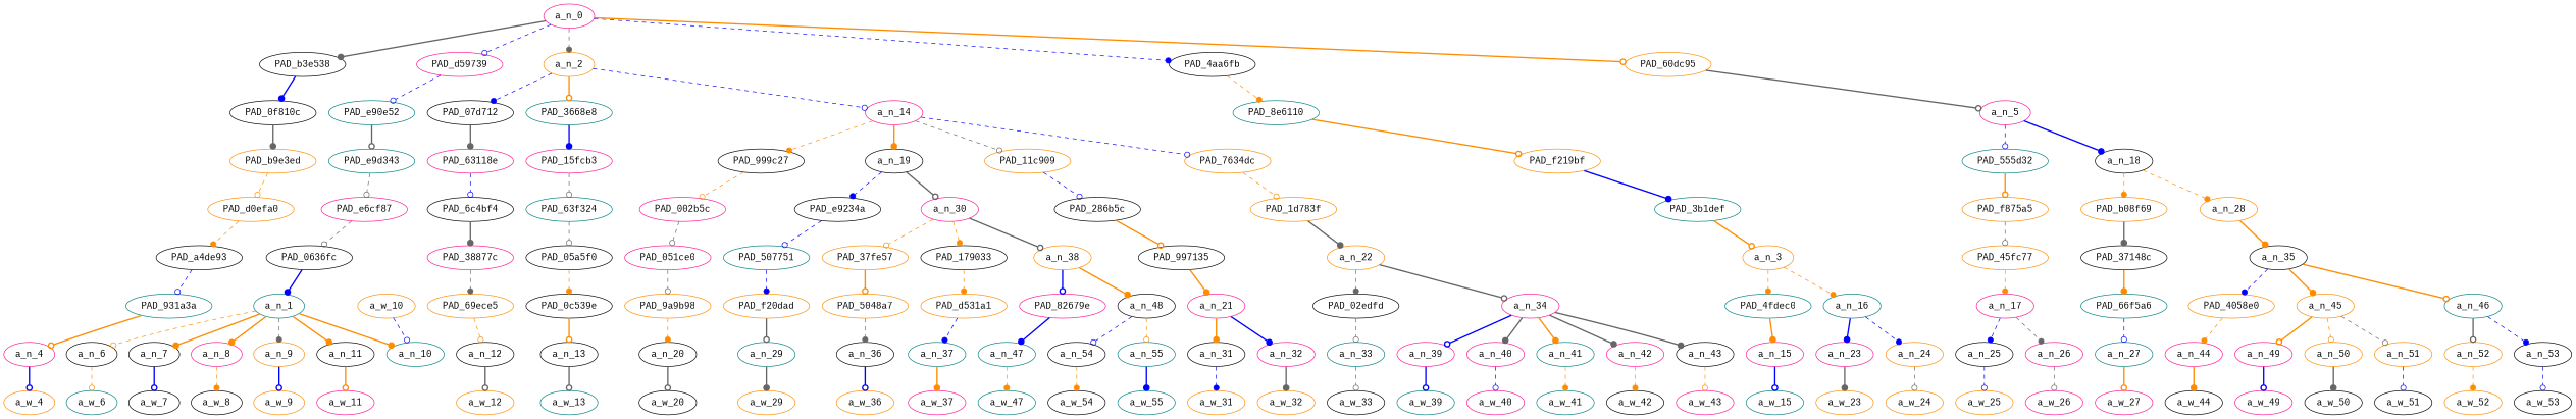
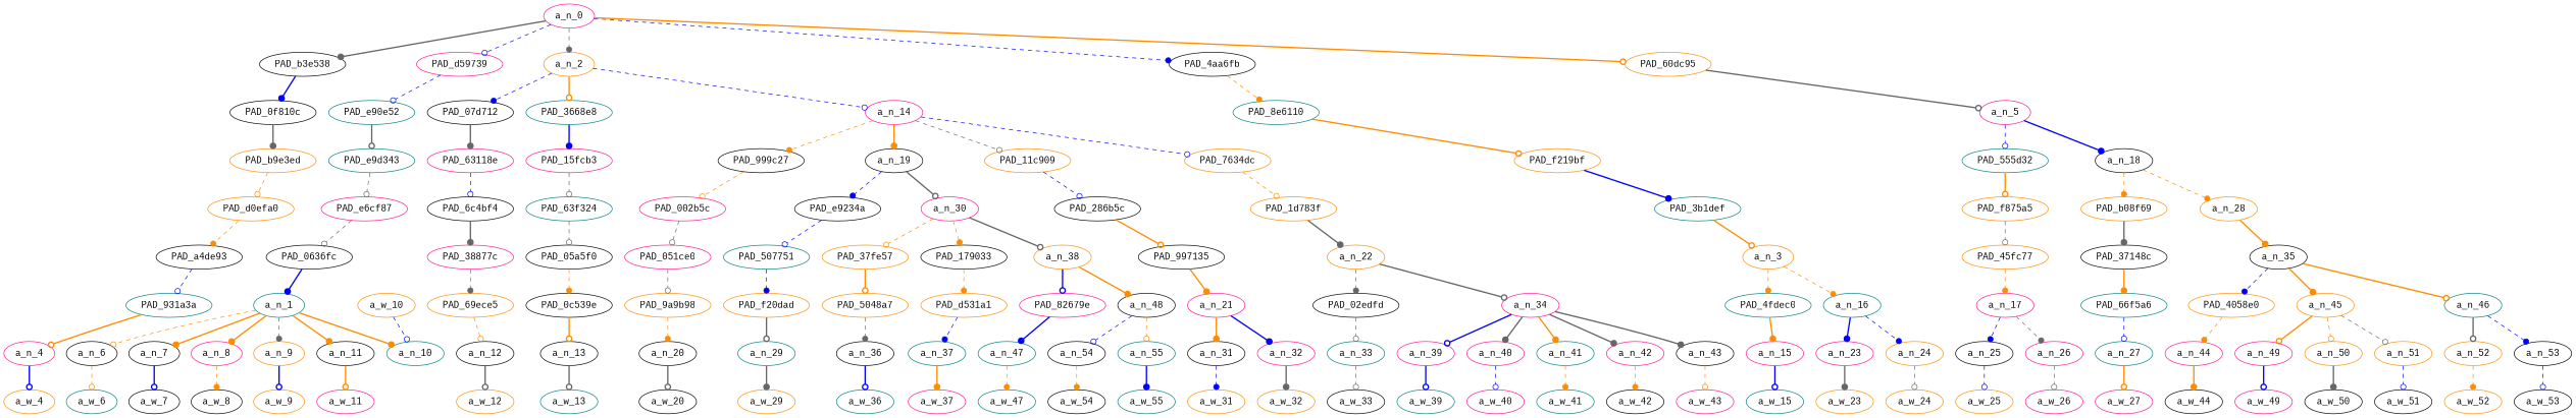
  strict digraph {
    fontname="Liberation Mono"
    node [color=black div_dir=1 fontname="Liberation Mono" index=0 level=1 text_span="[26]" value=0.01614991]
    edge [arrowhead=dot color=darkorange fontname="Liberation Mono" style=dashed]
    a_n_0 [color=deeppink level=8 text_span="[0, 1, 2, 3, 4, 5, 6, 7, 8, 9, 10, 11, 12, 13, 14, 15, 16, 17, 18, 19, 20, 21, 22, 23, 24, 25, 26, 27, 28, 29, 30, 31, 32, 33, 34, 35]" value=1.00000000]
    PAD_b3e538 [index=3 level=7]
    PAD_d59739 [color=deeppink level=7 text_span="[0, 1, 2, 3, 4, 5]" value=0.27443446]
    a_n_2 [color=darkorange index=1 level=7 text_span="[6, 7, 8, 9, 10, 11, 12, 13, 14, 15, 16, 17, 18, 19, 20, 21, 22]" value=0.40080168]
    PAD_4aa6fb [div_dir=-1 index=2 level=7 text_span="[23, 24, 25]" value=0.05580956]
    PAD_60dc95 [color=darkorange div_dir=-1 index=4 level=7 text_span="[27, 28, 29, 30, 31, 32, 33, 34, 35]" value=0.25269025]
    PAD_0f810c [index=5 level=6]
    PAD_e90e52 [color=teal level=6 text_span="[0, 1, 2, 3, 4, 5]" value=0.27443446]
    PAD_07d712 [index=1 level=6 text_span="[6]" value=0.02126434]
    PAD_3668e8 [color=teal index=2 level=6 text_span="[7]" value=0.01504549]
    a_n_14 [color=deeppink index=3 level=6 text_span="[8, 9, 10, 11, 12, 13, 14, 15, 16, 17, 18, 19, 20, 21, 22]" value=0.36443834]
    PAD_8e6110 [color=teal div_dir=-1 index=4 level=6 text_span="[23, 24, 25]" value=0.05580956]
    a_n_5 [color=deeppink div_dir=-1 index=6 level=6 text_span="[27, 28, 29, 30, 31, 32, 33, 34, 35]" value=0.25269025]
    PAD_b9e3ed [color=darkorange index=8 level=5]
    PAD_e9d343 [color=teal level=5 text_span="[0, 1, 2, 3, 4, 5]" value=0.27443446]
    PAD_63118e [color=deeppink index=1 level=5 text_span="[6]" value=0.02126434]
    PAD_15fcb3 [color=deeppink index=2 level=5 text_span="[7]" value=0.01504549]
    PAD_999c27 [index=4 level=5 text_span="[14]" value=0.01591731]
    a_n_19 [div_dir=-1 index=3 level=5 text_span="[8, 9, 10, 11, 12, 13]" value=0.17636638]
    PAD_11c909 [color=darkorange div_dir=-1 index=5 level=5 text_span="[15, 16]" value=0.03287863]
    PAD_7634dc [color=darkorange index=6 level=5 text_span="[17, 18, 19, 20, 21, 22]" value=0.13925165]
    PAD_f219bf [color=darkorange div_dir=-1 index=7 level=5 text_span="[23, 24, 25]" value=0.05580956]
    PAD_555d32 [color=teal index=9 level=5 text_span="[27, 28]" value=0.07042005]
    a_n_18 [div_dir=-1 index=10 level=5 text_span="[29, 30, 31, 32, 33, 34, 35]" value=0.18227014]
    PAD_d0efa0 [color=darkorange index=9 level=4]
    PAD_a4de93 [index=11 level=3]
    PAD_931a3a [color=teal index=14 level=2]
    a_n_4 [color=deeppink index=26]
    a_w_4 [color=darkorange div_dir=0 index=26 level=0 value=and1]
    PAD_e6cf87 [color=deeppink level=4 text_span="[0, 1, 2, 3, 4, 5]" value=0.27443446]
    PAD_0636fc [level=3 text_span="[0, 1, 2, 3, 4, 5]" value=0.27443446]
    a_n_1 [color=teal level=2 text_span="[0, 1, 2, 3, 4, 5]" value=0.27443446]
    a_n_6 [text_span="[0]" value=0.02882805]
    a_n_7 [index=1 text_span="[1]" value=0.04412032]
    a_n_8 [color=deeppink index=2 text_span="[2]" value=0.03839794]
    a_n_9 [color=darkorange index=3 text_span="[3]" value=0.03906327]
    a_n_10 [color=teal div_dir=-1 index=4 text_span="[4]" value=0.06521114]
    a_n_11 [index=5 text_span="[5]" value=0.05828406]
    a_w_6 [color=teal div_dir=0 level=0 text_span="[0]" value="<user>"]
    a_w_7 [div_dir=0 index=1 level=0 text_span="[1]" value="<user>1"]
    a_w_8 [div_dir=0 index=2 level=0 text_span="[2]" value="<user>2"]
    a_w_9 [color=darkorange div_dir=0 index=3 level=0 text_span="[3]" value="<user>3"]
    a_w_11 [color=deeppink div_dir=0 index=5 level=0 text_span="[5]" value="<user>5"]
    a_w_10 [color=darkorange div_dir=0 index=4 level=0 text_span="[4]" value="<user>4"]
    PAD_6c4bf4 [index=1 level=4 text_span="[6]" value=0.02126434]
    PAD_63f324 [color=teal index=2 level=4 text_span="[7]" value=0.01504549]
    PAD_002b5c [color=deeppink index=5 level=4 text_span="[14]" value=0.01591731]
    PAD_e9234a [index=3 level=4 text_span="[8]" value=0.03951994]
    a_n_30 [color=deeppink div_dir=-1 index=4 level=4 text_span="[9, 10, 11, 12, 13]" value=0.13682779]
    PAD_286b5c [div_dir=-1 index=6 level=4 text_span="[15, 16]" value=0.03287863]
    PAD_1d783f [color=darkorange index=7 level=4 text_span="[17, 18, 19, 20, 21, 22]" value=0.13925165]
    PAD_38877c [color=deeppink index=1 level=3 text_span="[6]" value=0.02126434]
    PAD_69ece5 [color=darkorange index=1 level=2 text_span="[6]" value=0.02126434]
    a_n_12 [index=6 text_span="[6]" value=0.02126434]
    a_w_12 [color=darkorange div_dir=0 index=6 level=0 text_span="[6]" value=however]
    PAD_05a5f0 [index=2 level=3 text_span="[7]" value=0.01504549]
    PAD_0c539e [index=2 level=2 text_span="[7]" value=0.01504549]
    a_n_13 [index=7 text_span="[7]" value=0.01504549]
    a_w_13 [color=teal div_dir=0 index=7 level=0 text_span="[7]" value=for]
    PAD_051ce0 [color=deeppink index=7 level=3 text_span="[14]" value=0.01591731]
    PAD_507751 [color=teal index=3 level=3 text_span="[8]" value=0.03951994]
    PAD_37fe57 [color=darkorange div_dir=-1 index=4 level=3 text_span="[9]" value=0.01343383]
    PAD_179033 [div_dir=-1 index=5 level=3 text_span="[10]" value=0.01656015]
    a_n_38 [color=darkorange div_dir=-1 index=6 level=3 text_span="[11, 12, 13]" value=0.10677937]
    PAD_997135 [div_dir=-1 index=8 level=3 text_span="[15, 16]" value=0.03287863]
    a_n_22 [color=darkorange index=9 level=3 text_span="[17, 18, 19, 20, 21, 22]" value=0.13925165]
    PAD_9a9b98 [color=darkorange index=8 level=2 text_span="[14]" value=0.01591731]
    a_n_20 [index=14 text_span="[14]" value=0.01591731]
    a_w_20 [div_dir=0 index=14 level=0 text_span="[14]" value=and]
    PAD_f20dad [color=darkorange index=3 level=2 text_span="[8]" value=0.03951994]
    PAD_5048a7 [color=darkorange div_dir=-1 index=4 level=2 text_span="[9]" value=0.01343383]
    PAD_d531a1 [color=darkorange div_dir=-1 index=5 level=2 text_span="[10]" value=0.01656015]
    PAD_82679e [color=deeppink div_dir=-1 index=6 level=2 text_span="[11]" value=0.03074726]
    a_n_48 [index=7 level=2 text_span="[12, 13]" value=0.07598817]
    a_n_29 [color=teal index=8 text_span="[8]" value=0.03951994]
    a_w_29 [color=darkorange div_dir=0 index=8 level=0 text_span="[8]" value=ados]
    a_n_36 [div_dir=-1 index=9 text_span="[9]" value=0.01343383]
    a_n_37 [color=teal div_dir=-1 index=10 text_span="[10]" value=0.01656015]
    a_n_47 [color=teal div_dir=-1 index=11 text_span="[11]" value=0.03074726]
    a_n_54 [index=12 text_span="[12]" value=0.04017716]
    a_n_55 [color=teal div_dir=-1 index=13 text_span="[13]" value=0.03580824]
-   a_w_36 [color=darkorange div_dir=0 index=9 level=0 text_span="[9]" value=to]
+   a_w_36 [color=teal div_dir=0 index=9 level=0 text_span="[9]" value=to]
    a_w_37 [color=deeppink div_dir=0 index=10 level=0 text_span="[10]" value=now]
    a_w_47 [color=teal div_dir=0 index=11 level=0 text_span="[11]" value=target]
    a_w_54 [div_dir=0 index=12 level=0 text_span="[12]" value=black]
    a_w_55 [color=teal div_dir=0 index=13 level=0 text_span="[13]" value=immigrants]
    a_n_21 [color=deeppink div_dir=-1 index=9 level=2 text_span="[15, 16]" value=0.03287863]
    a_n_31 [div_dir=-1 index=15 text_span="[15]" value=0.01793136]
    a_n_32 [color=deeppink div_dir=-1 index=16 text_span="[16]" value=0.01490101]
    a_w_31 [color=darkorange div_dir=0 index=15 level=0 text_span="[15]" value=distance]
    a_w_32 [color=darkorange div_dir=0 index=16 level=0 text_span="[16]" value=themselves]
    PAD_02edfd [index=10 level=2 text_span="[17]" value=0.01223204]
    a_n_34 [color=deeppink index=11 level=2 text_span="[18, 19, 20, 21, 22]" value=0.12694988]
    a_n_33 [color=teal index=17 text_span="[17]" value=0.01223204]
    a_n_39 [color=deeppink index=18 text_span="[18]" value=0.01524898]
    a_n_40 [color=deeppink index=19 text_span="[19]" value=0.02606612]
    a_n_41 [color=teal index=20 text_span="[20]" value=0.02293889]
    a_n_42 [color=deeppink div_dir=-1 index=21 text_span="[21]" value=0.03097827]
    a_n_43 [index=22 text_span="[22]" value=0.03165144]
    a_w_33 [div_dir=0 index=17 level=0 text_span="[17]" value=from]
    a_w_39 [color=teal div_dir=0 index=18 level=0 text_span="[18]" value=the]
    a_w_40 [color=deeppink div_dir=0 index=19 level=0 text_span="[19]" value=african]
    a_w_41 [color=teal div_dir=0 index=20 level=0 text_span="[20]" value=entire]
    a_w_42 [div_dir=0 index=21 level=0 text_span="[21]" value=damn]
    a_w_43 [color=deeppink div_dir=0 index=22 level=0 text_span="[22]" value=content]
    PAD_3b1def [color=teal div_dir=-1 index=8 level=4 text_span="[23, 24, 25]" value=0.05580956]
    a_n_3 [color=darkorange div_dir=-1 index=10 level=3 text_span="[23, 24, 25]" value=0.05580956]
    PAD_4fdec0 [color=teal index=12 level=2 text_span="[23]" value=0.01735432]
    a_n_16 [color=teal div_dir=-1 index=13 level=2 text_span="[24, 25]" value=0.03843530]
    a_n_15 [color=deeppink index=23 text_span="[23]" value=0.01735432]
    a_n_23 [color=deeppink index=24 text_span="[24]" value=0.01310963]
    a_n_24 [color=darkorange div_dir=-1 index=25 text_span="[25]" value=0.02524258]
    a_w_15 [color=teal div_dir=0 index=23 level=0 text_span="[23]" value=has]
    a_w_23 [color=darkorange div_dir=0 index=24 level=0 text_span="[24]" value=been]
    a_w_24 [color=darkorange div_dir=0 index=25 level=0 text_span="[25]" value=raped]
    PAD_f875a5 [color=darkorange index=10 level=4 text_span="[27, 28]" value=0.07042005]
    PAD_b08f69 [color=darkorange div_dir=-1 index=11 level=4 text_span="[29]" value=0.01617382]
    a_n_28 [color=darkorange index=12 level=4 text_span="[30, 31, 32, 33, 34, 35]" value=0.16609569]
    PAD_45fc77 [color=darkorange index=12 level=3 text_span="[27, 28]" value=0.07042005]
    PAD_37148c [div_dir=-1 index=13 level=3 text_span="[29]" value=0.01617382]
    a_n_35 [index=14 level=3 text_span="[30, 31, 32, 33, 34, 35]" value=0.16607075]
    a_n_17 [color=deeppink index=15 level=2 text_span="[27, 28]" value=0.07042005]
    a_n_25 [div_dir=-1 index=27 text_span="[27]" value=0.05041009]
    a_n_26 [color=deeppink index=28 text_span="[28]" value=0.02000890]
    a_w_25 [color=darkorange div_dir=0 index=27 level=0 text_span="[27]" value=pillaged]
    a_w_26 [color=deeppink div_dir=0 index=28 level=0 text_span="[28]" value=struggle]
    PAD_66f5a6 [color=teal div_dir=-1 index=16 level=2 text_span="[29]" value=0.01617382]
    PAD_4058e0 [color=darkorange div_dir=-1 index=17 level=2 text_span="[30]" value=0.01545506]
    a_n_45 [color=darkorange index=18 level=2 text_span="[31, 32, 33]" value=0.07441794]
    a_n_46 [color=teal index=19 level=2 text_span="[34, 35]" value=0.07617282]
    a_n_27 [color=teal div_dir=-1 index=29 text_span="[29]" value=0.01617382]
    a_w_27 [color=deeppink div_dir=0 index=29 level=0 text_span="[29]" value=be]
    a_n_44 [color=deeppink div_dir=-1 index=30 text_span="[30]" value=0.01545506]
    a_n_49 [color=deeppink div_dir=-1 index=31 text_span="[31]" value=0.01804428]
    a_n_50 [color=darkorange div_dir=-1 index=32 text_span="[32]" value=0.01534128]
    a_n_51 [color=darkorange index=33 text_span="[33]" value=0.04098316]
    a_n_52 [color=darkorange div_dir=-1 index=34 text_span="[34]" value=0.01502483]
    a_n_53 [index=35 text_span="[35]" value=0.06111090]
    a_w_44 [div_dir=0 index=30 level=0 text_span="[30]" value=it]
    a_w_49 [color=deeppink div_dir=0 index=31 level=0 text_span="[31]" value=slavery]
    a_w_50 [div_dir=0 index=32 level=0 text_span="[32]" value=or]
    a_w_51 [div_dir=0 index=33 level=0 text_span="[33]" value=colonialism]
    a_w_52 [color=darkorange div_dir=0 index=34 level=0 text_span="[34]" value=is]
    a_w_53 [div_dir=0 index=35 level=0 text_span="[35]" value=disingenuous]
    a_n_0 -> PAD_b3e538 [color=gray40 style=bold]
    a_n_0 -> PAD_d59739 [arrowhead=odot color=blue]
    a_n_0 -> a_n_2 [color=gray40]
    a_n_0 -> PAD_4aa6fb [color=blue]
    a_n_0 -> PAD_60dc95 [arrowhead=odot style=bold]
    PAD_b3e538 -> PAD_0f810c [color=blue style=bold]
    PAD_d59739 -> PAD_e90e52 [arrowhead=odot color=blue]
    a_n_2 -> PAD_07d712 [color=blue]
    a_n_2 -> PAD_3668e8 [arrowhead=odot style=bold]
    a_n_2 -> a_n_14 [arrowhead=odot color=blue]
    PAD_4aa6fb -> PAD_8e6110
    PAD_60dc95 -> a_n_5 [arrowhead=odot color=gray40 style=bold]
    PAD_0f810c -> PAD_b9e3ed [color=gray40 style=bold]
    PAD_e90e52 -> PAD_e9d343 [arrowhead=odot color=gray40 style=bold]
    PAD_07d712 -> PAD_63118e [color=gray40 style=bold]
    PAD_3668e8 -> PAD_15fcb3 [color=blue style=bold]
    a_n_14 -> PAD_999c27
    a_n_14 -> a_n_19 [style=bold]
    a_n_14 -> PAD_11c909 [arrowhead=odot color=gray40]
    a_n_14 -> PAD_7634dc [arrowhead=odot color=blue]
    PAD_8e6110 -> PAD_f219bf [arrowhead=odot style=bold]
    a_n_5 -> PAD_555d32 [arrowhead=odot color=blue]
    a_n_5 -> a_n_18 [color=blue style=bold]
    PAD_b9e3ed -> PAD_d0efa0 [arrowhead=odot]
    PAD_e9d343 -> PAD_e6cf87 [arrowhead=odot color=gray40]
    PAD_63118e -> PAD_6c4bf4 [arrowhead=odot color=blue]
    PAD_15fcb3 -> PAD_63f324 [arrowhead=odot color=gray40]
    PAD_999c27 -> PAD_002b5c [arrowhead=odot]
    a_n_19 -> PAD_e9234a [color=blue]
    a_n_19 -> a_n_30 [arrowhead=odot color=gray40 style=bold]
    PAD_11c909 -> PAD_286b5c [arrowhead=odot color=blue]
    PAD_7634dc -> PAD_1d783f [arrowhead=odot]
    PAD_f219bf -> PAD_3b1def [color=blue style=bold]
    PAD_555d32 -> PAD_f875a5 [arrowhead=odot style=bold]
    a_n_18 -> PAD_b08f69
    a_n_18 -> a_n_28
    PAD_d0efa0 -> PAD_a4de93
    PAD_a4de93 -> PAD_931a3a [arrowhead=odot color=blue]
    PAD_931a3a -> a_n_4 [arrowhead=odot style=bold]
    a_n_4 -> a_w_4 [arrowhead=odot color=blue style=bold]
    PAD_e6cf87 -> PAD_0636fc [arrowhead=odot color=gray40]
    PAD_0636fc -> a_n_1 [color=blue style=bold]
    a_n_1 -> a_n_6 [arrowhead=odot]
    a_n_1 -> a_n_7 [style=bold]
    a_n_1 -> a_n_8 [style=bold]
    a_n_1 -> a_n_9 [color=gray40]
    a_n_1 -> a_n_10 [style=bold]
    a_n_1 -> a_n_11 [style=bold]
    a_n_6 -> a_w_6 [arrowhead=odot]
    a_n_7 -> a_w_7 [arrowhead=odot color=blue style=bold]
    a_n_8 -> a_w_8
    a_n_9 -> a_w_9 [arrowhead=odot color=blue style=bold]
    a_n_11 -> a_w_11 [arrowhead=odot style=bold]
    a_w_10 -> a_n_10 [arrowhead=odot color=blue]
    PAD_6c4bf4 -> PAD_38877c [color=gray40 style=bold]
    PAD_63f324 -> PAD_05a5f0 [arrowhead=odot color=gray40]
    PAD_002b5c -> PAD_051ce0 [arrowhead=odot color=gray40]
    PAD_e9234a -> PAD_507751 [arrowhead=odot color=blue]
    a_n_30 -> PAD_37fe57 [arrowhead=odot]
    a_n_30 -> PAD_179033
    a_n_30 -> a_n_38 [arrowhead=odot color=gray40 style=bold]
    PAD_286b5c -> PAD_997135 [arrowhead=odot style=bold]
    PAD_1d783f -> a_n_22 [color=gray40 style=bold]
    PAD_38877c -> PAD_69ece5 [color=gray40]
    PAD_69ece5 -> a_n_12 [arrowhead=odot]
    a_n_12 -> a_w_12 [arrowhead=odot color=gray40 style=bold]
    PAD_05a5f0 -> PAD_0c539e
    PAD_0c539e -> a_n_13 [arrowhead=odot style=bold]
    a_n_13 -> a_w_13 [arrowhead=odot color=gray40 style=bold]
    PAD_051ce0 -> PAD_9a9b98 [arrowhead=odot color=gray40]
    PAD_507751 -> PAD_f20dad [color=blue]
    PAD_37fe57 -> PAD_5048a7 [arrowhead=odot style=bold]
    PAD_179033 -> PAD_d531a1
    a_n_38 -> PAD_82679e [arrowhead=odot color=blue style=bold]
    a_n_38 -> a_n_48 [style=bold]
    PAD_997135 -> a_n_21 [style=bold]
    a_n_22 -> PAD_02edfd [color=gray40]
    a_n_22 -> a_n_34 [arrowhead=odot color=gray40 style=bold]
    PAD_9a9b98 -> a_n_20
    a_n_20 -> a_w_20 [arrowhead=odot color=gray40 style=bold]
    PAD_f20dad -> a_n_29 [arrowhead=odot color=gray40 style=bold]
    PAD_5048a7 -> a_n_36 [color=gray40]
    PAD_d531a1 -> a_n_37 [color=blue]
    PAD_82679e -> a_n_47 [color=blue style=bold]
    a_n_48 -> a_n_54 [arrowhead=odot color=blue]
    a_n_48 -> a_n_55 [arrowhead=odot]
    a_n_29 -> a_w_29 [color=gray40 style=bold]
    a_n_36 -> a_w_36 [arrowhead=odot color=blue style=bold]
    a_n_37 -> a_w_37 [style=bold]
    a_n_47 -> a_w_47
    a_n_54 -> a_w_54
    a_n_55 -> a_w_55 [color=blue style=bold]
    a_n_21 -> a_n_31 [style=bold]
    a_n_21 -> a_n_32 [color=blue style=bold]
    a_n_31 -> a_w_31 [color=blue]
    a_n_32 -> a_w_32 [color=gray40 style=bold]
    PAD_02edfd -> a_n_33 [arrowhead=odot color=gray40]
    a_n_34 -> a_n_39 [arrowhead=odot color=blue style=bold]
    a_n_34 -> a_n_40 [color=gray40 style=bold]
    a_n_34 -> a_n_41 [style=bold]
    a_n_34 -> a_n_42 [color=gray40 style=bold]
    a_n_34 -> a_n_43 [color=gray40 style=bold]
    a_n_33 -> a_w_33 [arrowhead=odot color=gray40]
    a_n_39 -> a_w_39 [arrowhead=odot color=blue style=bold]
    a_n_40 -> a_w_40 [arrowhead=odot color=blue]
    a_n_41 -> a_w_41
    a_n_42 -> a_w_42
    a_n_43 -> a_w_43 [arrowhead=odot]
    PAD_3b1def -> a_n_3 [arrowhead=odot style=bold]
    a_n_3 -> PAD_4fdec0
    a_n_3 -> a_n_16
    PAD_4fdec0 -> a_n_15 [style=bold]
    a_n_16 -> a_n_23 [color=blue style=bold]
    a_n_16 -> a_n_24 [color=blue]
    a_n_15 -> a_w_15 [arrowhead=odot color=blue style=bold]
    a_n_23 -> a_w_23 [color=gray40 style=bold]
    a_n_24 -> a_w_24 [arrowhead=odot color=gray40]
    PAD_f875a5 -> PAD_45fc77 [arrowhead=odot color=gray40]
    PAD_b08f69 -> PAD_37148c [color=gray40 style=bold]
    a_n_28 -> a_n_35 [style=bold]
    PAD_45fc77 -> a_n_17
    PAD_37148c -> PAD_66f5a6 [style=bold]
    a_n_35 -> PAD_4058e0 [color=blue]
    a_n_35 -> a_n_45 [style=bold]
    a_n_35 -> a_n_46 [arrowhead=odot style=bold]
    a_n_17 -> a_n_25 [color=blue]
    a_n_17 -> a_n_26 [color=gray40]
    a_n_25 -> a_w_25 [arrowhead=odot color=blue]
    a_n_26 -> a_w_26 [arrowhead=odot color=gray40]
    PAD_66f5a6 -> a_n_27 [arrowhead=odot color=blue]
    PAD_4058e0 -> a_n_44
    a_n_45 -> a_n_49 [arrowhead=odot style=bold]
    a_n_45 -> a_n_50 [arrowhead=odot]
    a_n_45 -> a_n_51 [arrowhead=odot color=gray40]
    a_n_46 -> a_n_52 [arrowhead=odot color=gray40 style=bold]
    a_n_46 -> a_n_53 [color=blue]
    a_n_27 -> a_w_27 [arrowhead=odot style=bold]
    a_n_44 -> a_w_44 [style=bold]
    a_n_49 -> a_w_49 [arrowhead=odot color=blue style=bold]
    a_n_50 -> a_w_50 [color=gray40 style=bold]
    a_n_51 -> a_w_51 [arrowhead=odot color=blue]
    a_n_52 -> a_w_52
    a_n_53 -> a_w_53 [arrowhead=odot color=blue]
  }
